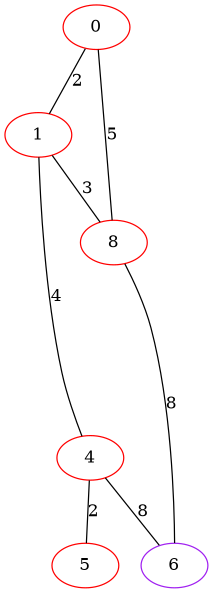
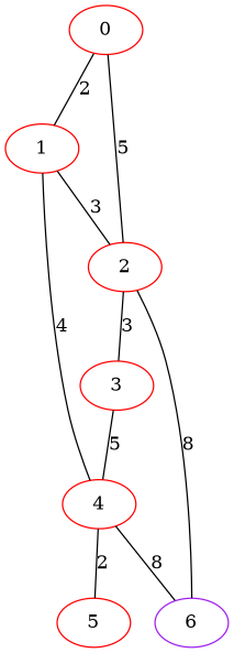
  graph {
    node [color=red weight=1]
    0
    1
-   2 [label=8]
+   2
    4
+   3
    6 [color=purple weight=4]
    5
    0 -- 1 [label=2]
    0 -- 2 [label=5]
    1 -- 2 [label=3]
    1 -- 4 [label=4]
+   2 -- 3 [label=3]
    2 -- 6 [label=8]
    4 -- 6 [label=8]
    4 -- 5 [label=2]
+   3 -- 4 [label=5]
  }
